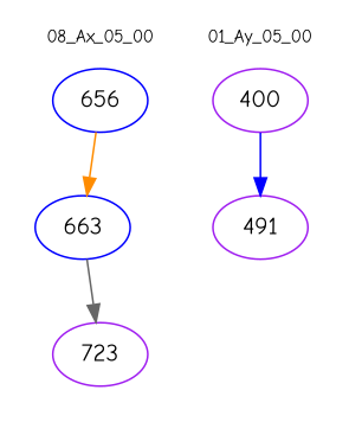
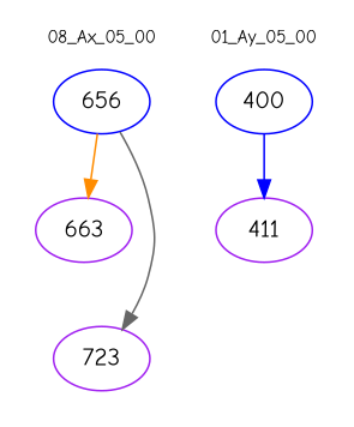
  digraph {
    fontname="Comic Neue"
    node [color=purple fontname="Comic Neue"]
    edge [fontname="Comic Neue"]
    n1 [color=blue label=656]
-   n2 [color=blue label=663]
+   n2 [label=663]
    n3 [label=723]
-   n4 [label=400]
-   n5 [label=491]
+   n4 [color=blue label=400]
+   n5 [label=411]
    subgraph cluster_1 {
      color=white
      fontsize=10
      label="08_Ax_05_00"
      n1
      n2
      n3
    }
    subgraph cluster_2 {
      color=white
      fontsize=10
      label="01_Ay_05_00"
      n4
      n5
    }
    n1 -> n2 [color=darkorange]
-   n2 -> n3 [color=gray40]
+   n1 -> n3 [color=gray40]
    n4 -> n5 [color=blue]
  }
